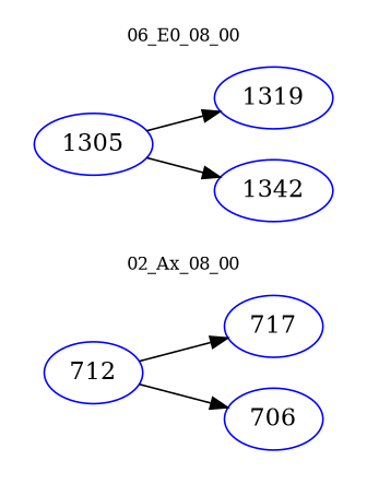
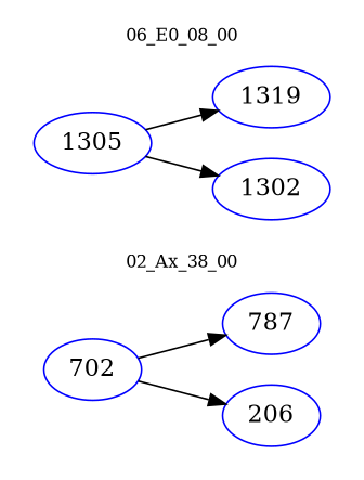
  digraph {
    rankdir=LR
    node [color=blue]
    edge [color=black]
-   n1 [label=712]
-   n2 [label=706]
-   n3 [label=717]
+   n1 [label=702]
+   n2 [label=206]
+   n3 [label=787]
    n4 [label=1305]
-   n5 [label=1342]
+   n5 [label=1302]
    n6 [label=1319]
    subgraph cluster_1 {
      color=white
      fontsize=10
-     label="02_Ax_08_00"
+     label="02_Ax_38_00"
      n1
      n2
      n3
    }
    subgraph cluster_2 {
      color=white
      fontsize=10
      label="06_E0_08_00"
      n4
      n5
      n6
    }
    n1 -> n2
    n1 -> n3
    n4 -> n5
    n4 -> n6
  }
